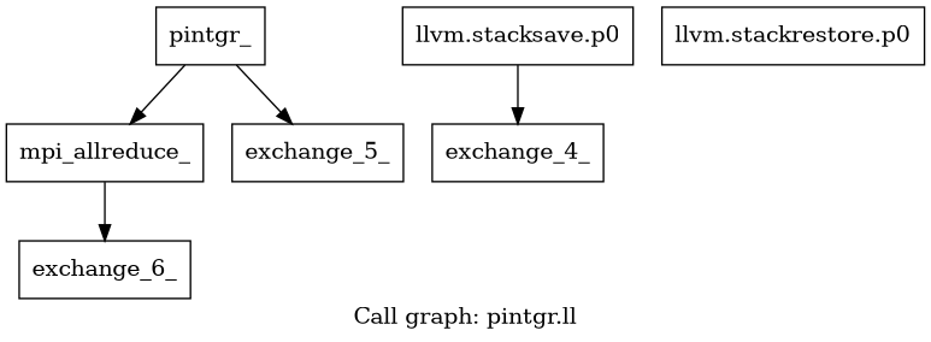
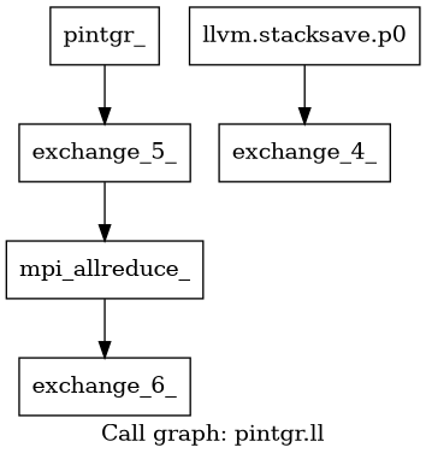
  digraph {
    label="Call graph: pintgr.ll"
    node [shape=record]
    n1 [label="{pintgr_}"]
    n2 [label="{mpi_allreduce_}"]
    n3 [label="{exchange_5_}"]
    n4 [label="{exchange_6_}"]
    n5 [label="{exchange_4_}"]
    n6 [label="{llvm.stacksave.p0}"]
-   n7 [label="{llvm.stackrestore.p0}"]
-   n1 -> n2
+   n3 -> n2
    n1 -> n3
    n2 -> n4
    n6 -> n5
  }
